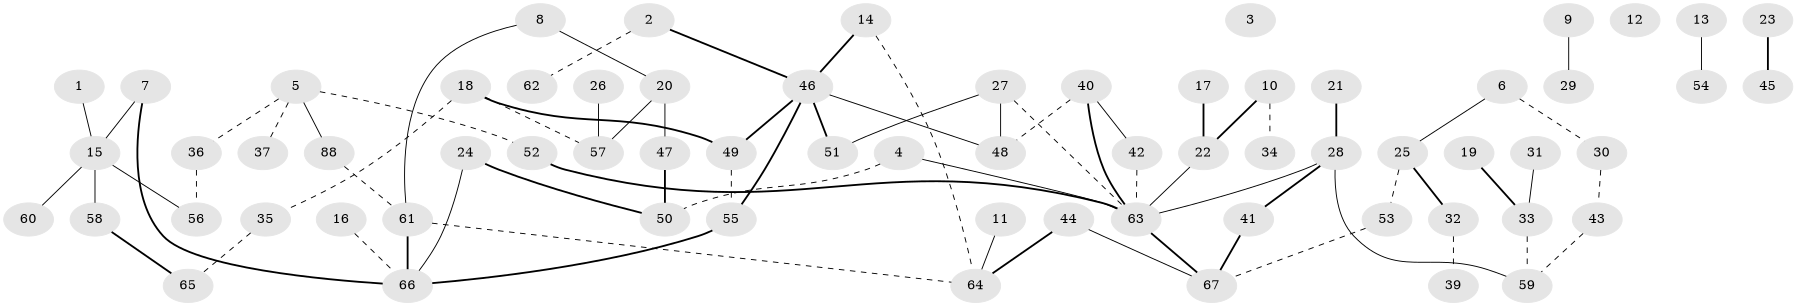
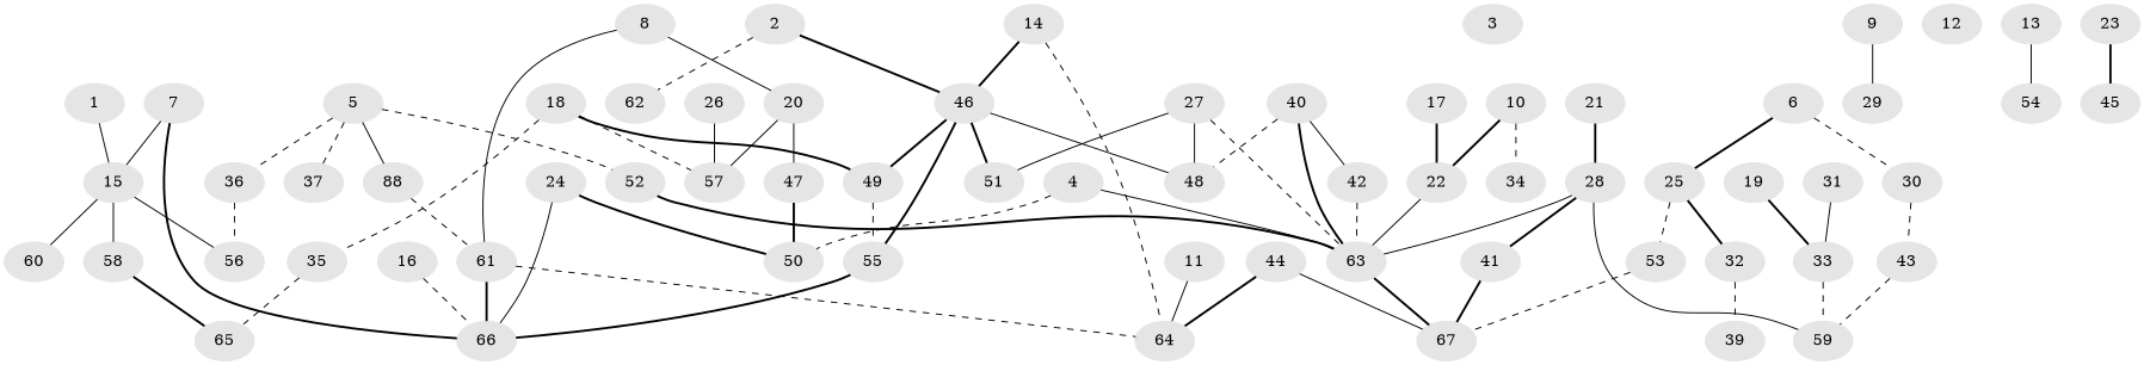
  graph {
    node [color=gray90 style=filled]
    edge [style=solid]
    1
    15
    56
    58
    60
    2
    46
    62
    49
    48
    51
    55
    3
    4
    50
    63
    67
    5
    36
    37
    n21 [label=88]
    52
    61
    6
    25
    30
    32
    53
    43
    7
    66
    8
    20
    57
    47
    64
    9
    29
    10
    22
    34
    11
    12
    13
    54
    14
    65
    16
    17
    18
    35
    19
    33
    59
    21
    28
    41
    23
    45
    24
    39
    26
    27
    31
    40
    42
    44
    1 -- 15
    15 -- 56
    15 -- 58
    15 -- 60
    58 -- 65 [style=bold]
    2 -- 46 [style=bold]
    2 -- 62 [style=dashed]
    46 -- 49 [style=bold]
    46 -- 48
    46 -- 51 [style=bold]
    46 -- 55 [style=bold]
    49 -- 55 [style=dashed]
    55 -- 66 [style=bold]
    4 -- 50 [style=dashed]
    4 -- 63
    63 -- 67 [style=bold]
    5 -- 36 [style=dashed]
    5 -- 37 [style=dashed]
    5 -- n21
    5 -- 52 [style=dashed]
    36 -- 56 [style=dashed]
    n21 -- 61 [style=dashed]
    52 -- 63 [style=bold]
    61 -- 66 [style=bold]
    61 -- 64 [style=dashed]
-   6 -- 25
+   6 -- 25 [style=bold]
    6 -- 30 [style=dashed]
    25 -- 32 [style=bold]
    25 -- 53 [style=dashed]
    30 -- 43 [style=dashed]
    32 -- 39 [style=dashed]
    53 -- 67 [style=dashed]
    43 -- 59 [style=dashed]
    7 -- 15
    7 -- 66 [style=bold]
    8 -- 61
    8 -- 20
    20 -- 57
    20 -- 47
    47 -- 50 [style=bold]
    9 -- 29
    10 -- 22 [style=bold]
    10 -- 34 [style=dashed]
    22 -- 63
    11 -- 64
    13 -- 54
    14 -- 46 [style=bold]
    14 -- 64 [style=dashed]
    16 -- 66 [style=dashed]
    17 -- 22 [style=bold]
    18 -- 49 [style=bold]
    18 -- 57 [style=dashed]
    18 -- 35 [style=dashed]
    35 -- 65 [style=dashed]
    19 -- 33 [style=bold]
    33 -- 59 [style=dashed]
    21 -- 28 [style=bold]
    28 -- 63
    28 -- 59
    28 -- 41 [style=bold]
    41 -- 67 [style=bold]
    23 -- 45 [style=bold]
    24 -- 50 [style=bold]
    24 -- 66
    26 -- 57
    27 -- 48
    27 -- 51
    27 -- 63 [style=dashed]
    31 -- 33
    40 -- 48 [style=dashed]
    40 -- 63 [style=bold]
    40 -- 42
    42 -- 63 [style=dashed]
    44 -- 67
    44 -- 64 [style=bold]
  }
